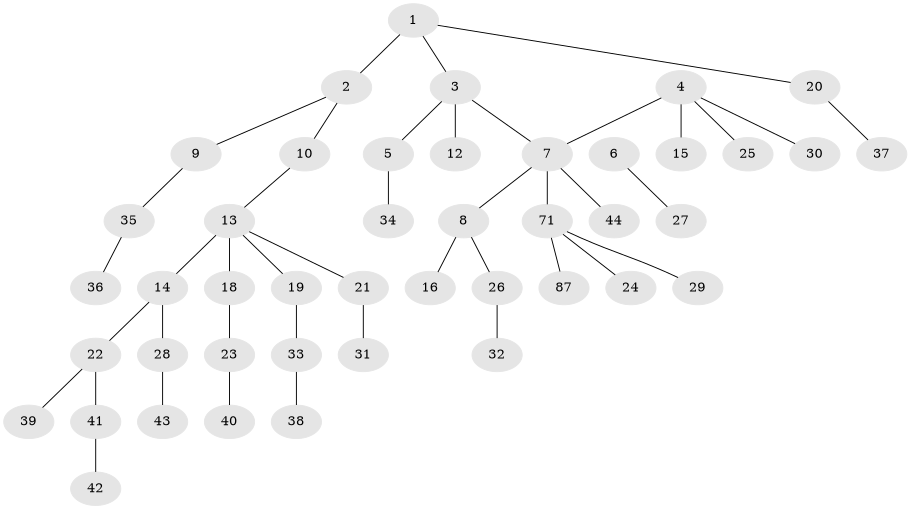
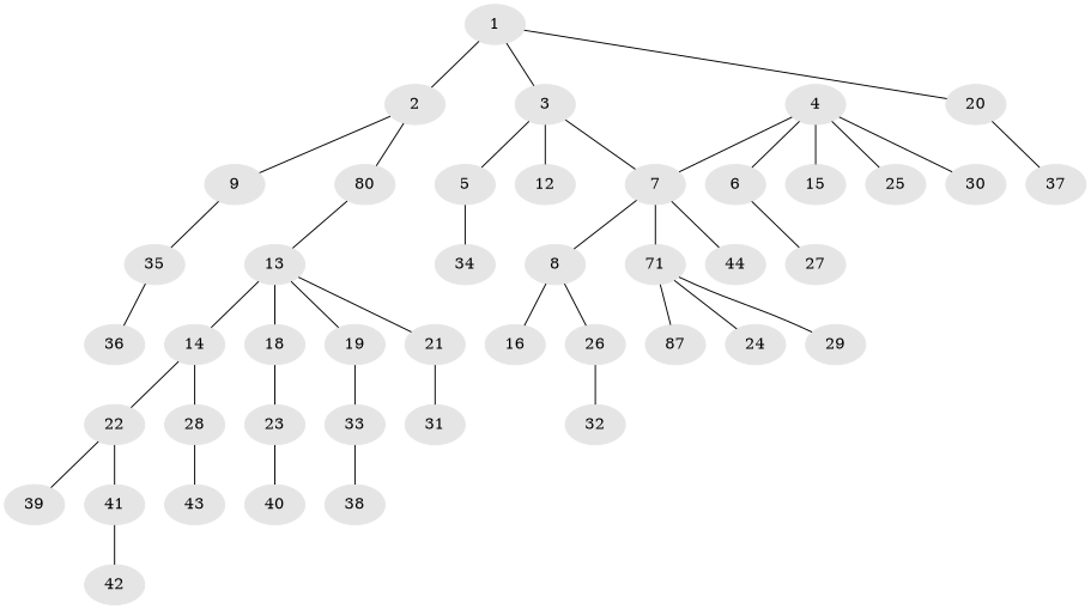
  graph {
    node [color=gray90 style=filled]
    edge [weight=1.0]
    1
    2
    3
    20
    9
-   10
+   10 [label=80]
    5
    12
    7
    37
    35
    13
    4
    6
    15
    25
    30
    34
    27
    8
    n21 [label=71]
    44
    16
    26
    n25 [label=87]
    24
    29
    32
    36
    14
    18
    19
    21
    22
    28
    23
    33
    31
    39
    41
    43
    40
    38
    42
    1 -- 2 [weight=2.0]
    1 -- 3
    1 -- 20
    2 -- 9
    2 -- 10
    3 -- 5
    3 -- 12 [weight=4.0]
    3 -- 7
    20 -- 37
    9 -- 35
    10 -- 13
    5 -- 34 [weight=2.0]
    7 -- 8
    7 -- n21 [weight=2.0]
    7 -- 44
    35 -- 36
    13 -- 14
    13 -- 18 [weight=4.0]
    13 -- 19
    13 -- 21
    4 -- 7
+   4 -- 6
    4 -- 15
    4 -- 25
    4 -- 30
    6 -- 27
    8 -- 16 [weight=2.0]
    8 -- 26
    n21 -- n25
    n21 -- 24
    n21 -- 29
    26 -- 32
    14 -- 22
    14 -- 28
    18 -- 23
    19 -- 33
    21 -- 31
    22 -- 39
    22 -- 41
    28 -- 43
    23 -- 40
    33 -- 38 [weight=2.0]
    41 -- 42 [weight=2.0]
  }
